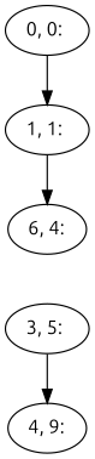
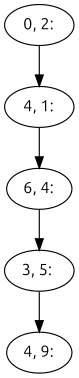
  digraph {
    fontname=Ubuntu
    node [fontname=Ubuntu]
    edge [fontname=Ubuntu]
-   n1 [label="0, 0: "]
-   n2 [label="1, 1: "]
+   n1 [label="0, 2:"]
+   n2 [label="4, 1:"]
    n3 [label="6, 4:"]
    n4 [label="3, 5: "]
    n5 [label="4, 9:"]
    n1 -> n2
    n2 -> n3
+   n3 -> n4
    n4 -> n5
  }
